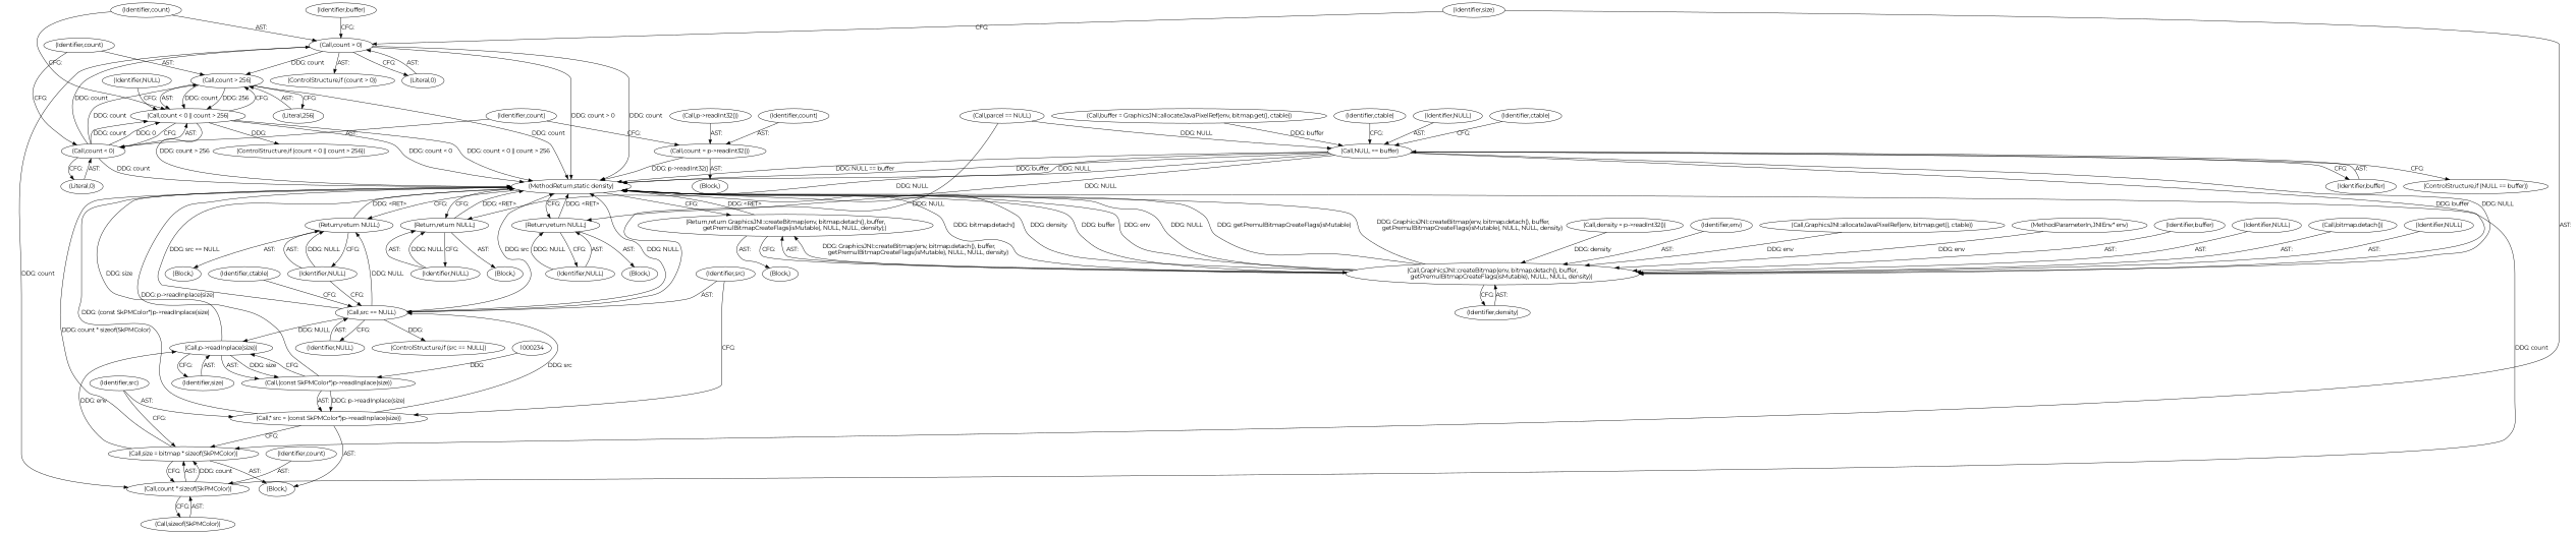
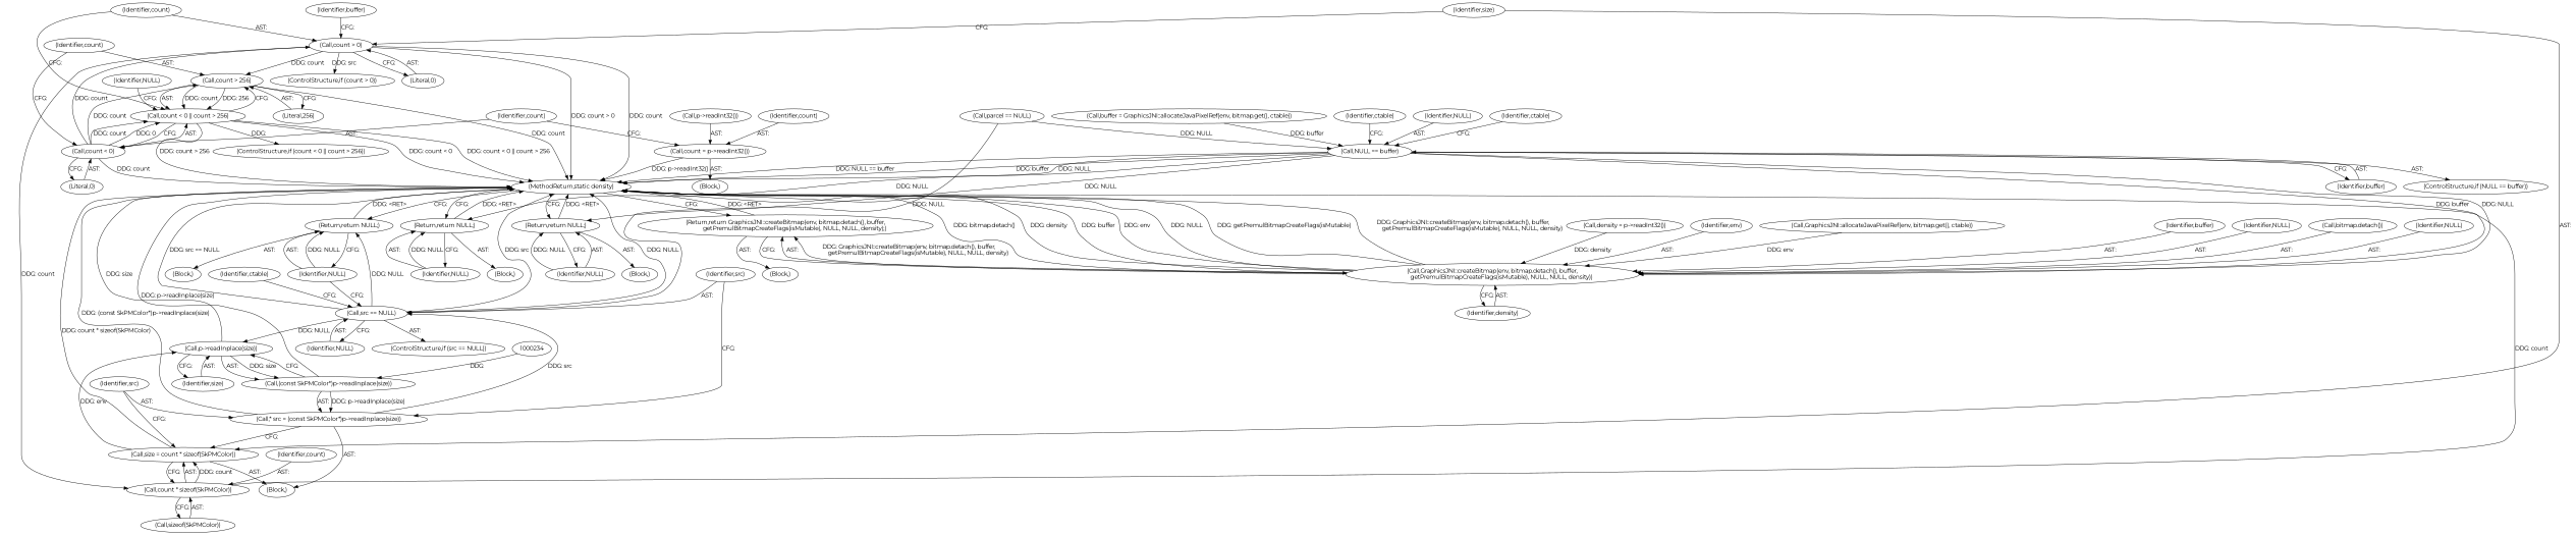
  digraph {
    fontname=Montserrat
    node [fontname=Montserrat]
    edge [fontname=Montserrat]
    n1 [label="(Call,count = p->readInt32())"]
    n2 [label="(Block,)"]
    n3 [label="(MethodReturn,static density)"]
    n4 [label="(Call,count < 0)"]
    n5 [label="(Call,count < 0 || count > 256)"]
    n6 [label="(Call,count > 256)"]
    n7 [label="(Call,count > 0)"]
    n8 [label="(Literal,0)"]
    n9 [label="(Call,p->readInt32())"]
    n10 [label="(Return,return NULL;)"]
    n11 [label="(Return,return NULL;)"]
    n12 [label="(Return,return NULL;)"]
    n13 [label="(Return,return GraphicsJNI::createBitmap(env, bitmap.detach(), buffer,\n            getPremulBitmapCreateFlags(isMutable), NULL, NULL, density);)"]
    n14 [label="(ControlStructure,if (count < 0 || count > 256))"]
    n15 [label="(Literal,256)"]
    n16 [label="(Call,count * sizeof(SkPMColor))"]
    n17 [label="(ControlStructure,if (count > 0))"]
    n18 [label="(Literal,0)"]
-   n19 [label="(Call,size = bitmap * sizeof(SkPMColor))"]
+   n19 [label="(Call,size = count * sizeof(SkPMColor))"]
    n20 [label="(Call,sizeof(SkPMColor))"]
    n21 [label="(Call,p->readInplace(size))"]
    n22 [label="(Block,)"]
    n23 [label="(Call,(const SkPMColor*)p->readInplace(size))"]
    n24 [label="(Identifier,size)"]
    n25 [label="(Call,* src = (const SkPMColor*)p->readInplace(size))"]
    n26 [label="(Call,src == NULL)"]
    n27 [label="(ControlStructure,if (src == NULL))"]
    n28 [label="(Identifier,NULL)"]
    n29 [label="(Identifier,NULL)"]
    n30 [label="(Block,)"]
    n31 [label="(Call,NULL == buffer)"]
    n32 [label="(Call,GraphicsJNI::createBitmap(env, bitmap.detach(), buffer,\n            getPremulBitmapCreateFlags(isMutable), NULL, NULL, density))"]
    n33 [label="(Identifier,buffer)"]
    n34 [label="(ControlStructure,if (NULL == buffer))"]
    n35 [label="(Block,)"]
    n36 [label="(Identifier,NULL)"]
    n37 [label="(Block,)"]
    n38 [label="(Identifier,NULL)"]
    n39 [label="(Identifier,density)"]
    n40 [label="(Block,)"]
    n41 [label="(Identifier,NULL)"]
    n42 [label="(Call,buffer = GraphicsJNI::allocateJavaPixelRef(env, bitmap.get(), ctable))"]
    n43 [label="(Identifier,count)"]
    n44 [label="(Call,density = p->readInt32())"]
    n45 [label="(Identifier,ctable)"]
    n46 [label="(Identifier,count)"]
    n47 [label="(Identifier,count)"]
    n48 [label="(Identifier,env)"]
    n49 [label="(Call,GraphicsJNI::allocateJavaPixelRef(env, bitmap.get(), ctable))"]
    n50 [label="(Identifier,src)"]
    n51 [label="(Identifier,ctable)"]
-   n52 [label="(MethodParameterIn,JNIEnv* env)"]
    n53 [label="(Identifier,buffer)"]
    n54 [label="(Identifier,buffer)"]
    n55 [label="(Identifier,count)"]
    n56 [label="(Call,parcel == NULL)"]
    n57 [label="(Identifier,NULL)"]
    n58 [label="(Call,bitmap.detach())"]
    n59 [label="(Identifier,NULL)"]
    n60 [label="(Identifier,count)"]
    n61 [label="(Identifier,NULL)"]
    n62 [label="(Identifier,size)"]
    n63 [label="(Identifier,ctable)"]
    n64 [label="(Identifier,src)"]
    1000234
    n1 -> n2 [label="AST: "]
    n1 -> n3 [label="DDG: p->readInt32()"]
    n3 -> n10 [label="CFG: "]
    n3 -> n11 [label="CFG: "]
    n3 -> n12 [label="CFG: "]
    n3 -> n13 [label="CFG: "]
    n4 -> n3 [label="DDG: count"]
    n4 -> n5 [label="AST: "]
    n4 -> n5 [label="DDG: count"]
    n4 -> n5 [label="DDG: 0"]
    n4 -> n6 [label="DDG: count"]
    n4 -> n7 [label="DDG: count"]
    n4 -> n8 [label="CFG: "]
    n5 -> n3 [label="DDG: count < 0"]
    n5 -> n3 [label="DDG: count < 0 || count > 256"]
    n5 -> n3 [label="DDG: count > 256"]
    n5 -> n4 [label="CFG: "]
    n5 -> n6 [label="CFG: "]
    n5 -> n14 [label="DDG: "]
    n6 -> n3 [label="DDG: count"]
    n6 -> n5 [label="AST: "]
    n6 -> n5 [label="DDG: count"]
    n6 -> n5 [label="DDG: 256"]
    n6 -> n15 [label="CFG: "]
    n7 -> n3 [label="DDG: count > 0"]
    n7 -> n3 [label="DDG: count"]
    n7 -> n6 [label="DDG: count"]
    n7 -> n16 [label="DDG: count"]
-   n7 -> n17 [label="AST: "]
+   n7 -> n17 [label="DDG: src"]
    n7 -> n18 [label="CFG: "]
    n8 -> n4 [label="AST: "]
    n9 -> n1 [label="AST: "]
    n10 -> n3 [label="DDG: <RET>"]
    n10 -> n29 [label="CFG: "]
    n10 -> n30 [label="AST: "]
    n11 -> n3 [label="DDG: <RET>"]
    n11 -> n35 [label="AST: "]
    n11 -> n36 [label="CFG: "]
    n12 -> n3 [label="DDG: <RET>"]
    n12 -> n37 [label="AST: "]
    n12 -> n38 [label="CFG: "]
    n13 -> n3 [label="DDG: <RET>"]
    n13 -> n32 [label="CFG: "]
    n13 -> n40 [label="AST: "]
    n15 -> n6 [label="AST: "]
    n16 -> n3 [label="DDG: count"]
    n16 -> n19 [label="AST: "]
    n16 -> n19 [label="DDG: count"]
    n16 -> n20 [label="CFG: "]
    n18 -> n7 [label="AST: "]
    n19 -> n3 [label="DDG: count * sizeof(SkPMColor)"]
    n19 -> n16 [label="CFG: "]
    n19 -> n21 [label="DDG: env"]
    n19 -> n22 [label="AST: "]
    n20 -> n16 [label="AST: "]
    n21 -> n3 [label="DDG: size"]
    n21 -> n23 [label="AST: "]
    n21 -> n23 [label="DDG: size"]
    n21 -> n24 [label="CFG: "]
    n23 -> n3 [label="DDG: p->readInplace(size)"]
    n23 -> n21 [label="CFG: "]
    n23 -> n25 [label="AST: "]
    n23 -> n25 [label="DDG: p->readInplace(size)"]
    n24 -> n21 [label="AST: "]
    n25 -> n3 [label="DDG: (const SkPMColor*)p->readInplace(size)"]
    n25 -> n19 [label="CFG: "]
    n25 -> n22 [label="AST: "]
    n25 -> n26 [label="DDG: src"]
    n26 -> n3 [label="DDG: src"]
    n26 -> n3 [label="DDG: NULL"]
    n26 -> n3 [label="DDG: src == NULL"]
    n26 -> n10 [label="DDG: NULL"]
    n26 -> n21 [label="DDG: NULL"]
-   n26 -> n27 [label="DDG: "]
+   n26 -> n27 [label="AST: "]
    n26 -> n28 [label="CFG: "]
    n28 -> n26 [label="AST: "]
    n29 -> n10 [label="AST: "]
    n29 -> n10 [label="DDG: NULL"]
    n29 -> n26 [label="CFG: "]
    n31 -> n3 [label="DDG: buffer"]
    n31 -> n3 [label="DDG: NULL"]
    n31 -> n3 [label="DDG: NULL == buffer"]
    n31 -> n11 [label="DDG: NULL"]
    n31 -> n12 [label="DDG: NULL"]
    n31 -> n32 [label="DDG: buffer"]
    n31 -> n32 [label="DDG: NULL"]
    n31 -> n33 [label="CFG: "]
-   n31 -> n34 [label="CFG: "]
+   n31 -> n34 [label="AST: "]
    n32 -> n3 [label="DDG: NULL"]
    n32 -> n3 [label="DDG: getPremulBitmapCreateFlags(isMutable)"]
    n32 -> n3 [label="DDG: GraphicsJNI::createBitmap(env, bitmap.detach(), buffer,\n            getPremulBitmapCreateFlags(isMutable), NULL, NULL, density)"]
    n32 -> n3 [label="DDG: bitmap.detach()"]
    n32 -> n3 [label="DDG: density"]
    n32 -> n3 [label="DDG: buffer"]
    n32 -> n3 [label="DDG: env"]
    n32 -> n13 [label="AST: "]
    n32 -> n13 [label="DDG: GraphicsJNI::createBitmap(env, bitmap.detach(), buffer,\n            getPremulBitmapCreateFlags(isMutable), NULL, NULL, density)"]
    n32 -> n39 [label="CFG: "]
    n33 -> n31 [label="AST: "]
    n36 -> n11 [label="AST: "]
    n36 -> n11 [label="DDG: NULL"]
    n38 -> n12 [label="AST: "]
    n38 -> n12 [label="DDG: NULL"]
    n39 -> n32 [label="AST: "]
    n41 -> n5 [label="CFG: "]
    n42 -> n31 [label="DDG: buffer"]
    n43 -> n1 [label="AST: "]
    n44 -> n32 [label="DDG: density"]
    n45 -> n31 [label="CFG: "]
    n46 -> n4 [label="CFG: "]
    n46 -> n6 [label="AST: "]
    n47 -> n1 [label="CFG: "]
    n47 -> n4 [label="AST: "]
    n48 -> n32 [label="AST: "]
    n49 -> n32 [label="DDG: env"]
    n50 -> n19 [label="CFG: "]
    n50 -> n25 [label="AST: "]
    n51 -> n26 [label="CFG: "]
-   n52 -> n32 [label="DDG: env"]
    n53 -> n7 [label="CFG: "]
    n54 -> n32 [label="AST: "]
    n55 -> n5 [label="CFG: "]
    n55 -> n7 [label="AST: "]
    n56 -> n26 [label="DDG: NULL"]
    n56 -> n31 [label="DDG: NULL"]
    n57 -> n32 [label="AST: "]
    n58 -> n32 [label="AST: "]
    n59 -> n31 [label="AST: "]
    n60 -> n16 [label="AST: "]
    n61 -> n32 [label="AST: "]
    n62 -> n7 [label="CFG: "]
    n62 -> n19 [label="AST: "]
    n63 -> n31 [label="CFG: "]
    n64 -> n25 [label="CFG: "]
    n64 -> n26 [label="AST: "]
    1000234 -> n23 [label="DDG: "]
  }
